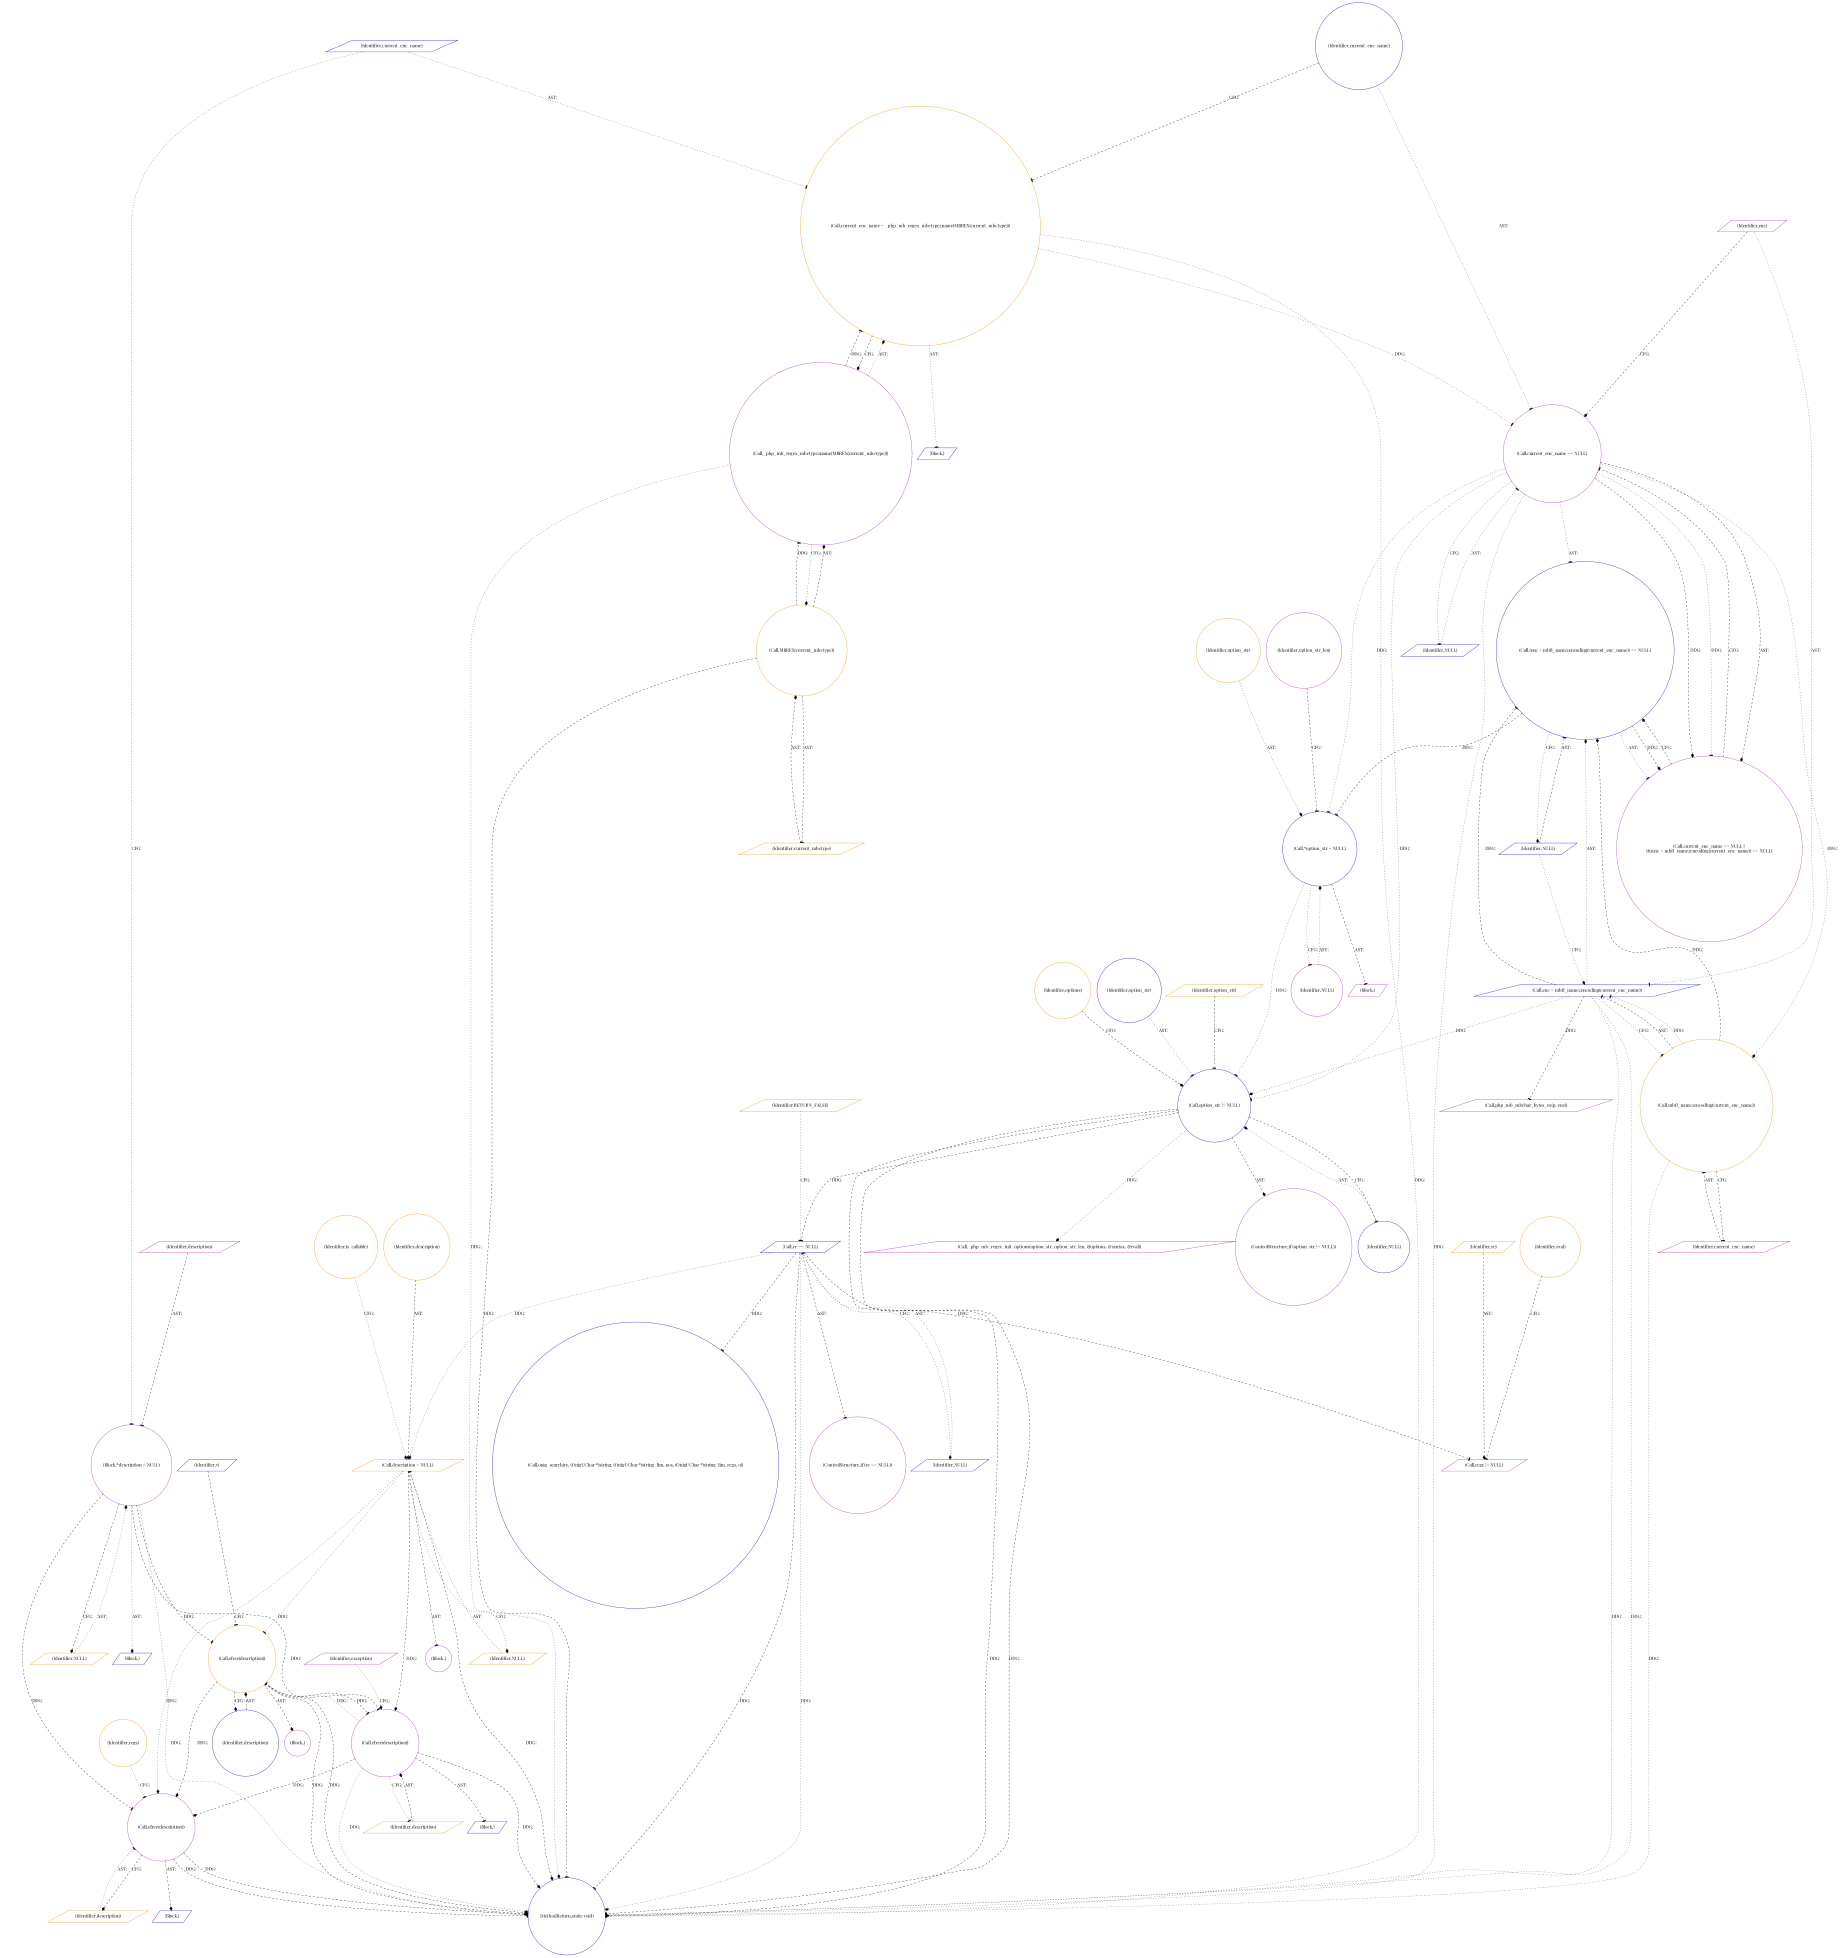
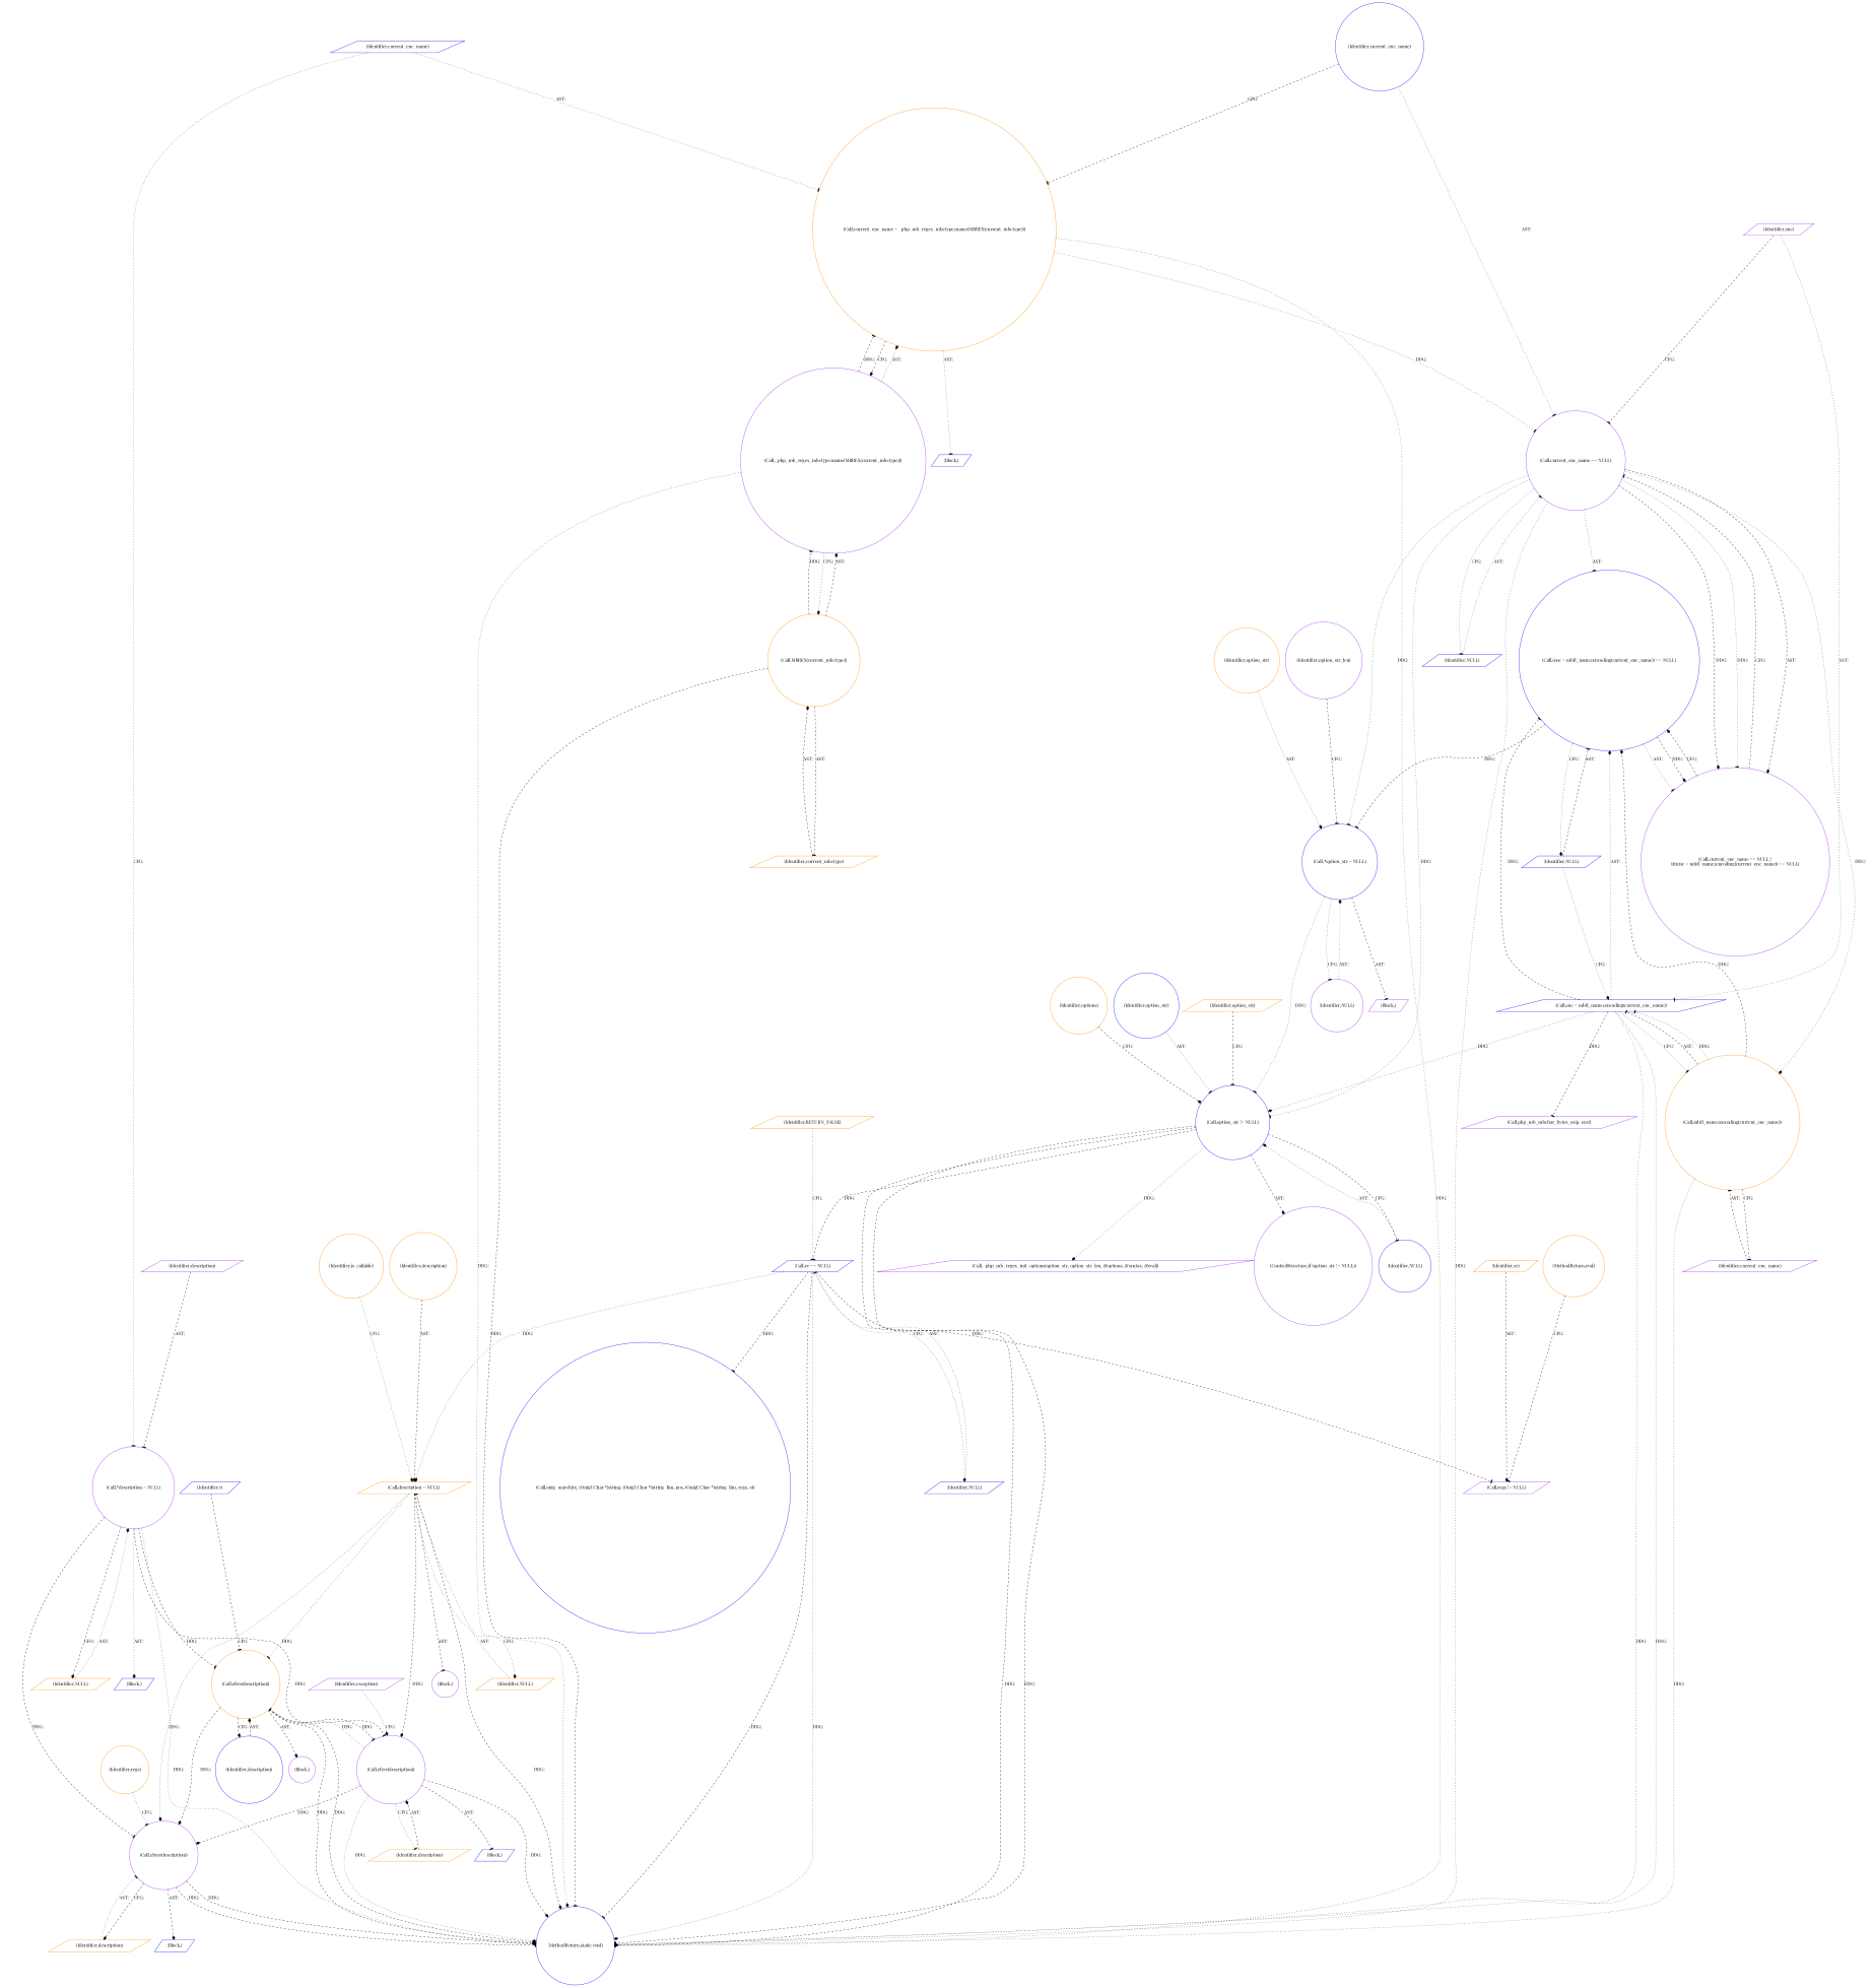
  digraph {
    fontname="Playfair Display"
    node [color=purple fontname="Playfair Display" shape=circle]
    edge [arrowhead=tee fontname="Playfair Display" style=dashed]
    n1 [color=darkorange label="(Call,efree(description))"]
    n2 [label="(Call,efree(description))"]
    n3 [label="(Call,efree(description))"]
    n4 [label="(Block,)"]
    n5 [color=blue label="(Identifier,description)"]
    n6 [color=blue label="(MethodReturn,static void)"]
    n7 [color=darkorange label="(Identifier,description)" shape=parallelogram]
    n8 [color=blue label="(Block,)" shape=parallelogram]
    n9 [color=darkorange label="(Identifier,description)" shape=parallelogram]
    n10 [color=blue label="(Block,)" shape=parallelogram]
-   n11 [label="(Block,*description = NULL)"]
+   n11 [label="(Call,*description = NULL)"]
    n12 [color=darkorange label="(Identifier,NULL)" shape=parallelogram]
    n13 [color=blue label="(Block,)" shape=parallelogram]
    n14 [color=darkorange label="(Call,description = NULL)" shape=parallelogram]
    n15 [color=darkorange label="(Identifier,NULL)" shape=parallelogram]
    n16 [label="(Block,)"]
    n17 [color=blue label="(Call,re == NULL)" shape=parallelogram]
-   n18 [label="(ControlStructure,if (re == NULL))"]
    n19 [color=blue label="(Identifier,NULL)" shape=parallelogram]
    n20 [color=blue label="(Call,onig_search(re, (OnigUChar *)string, (OnigUChar *)string_lim, pos, (OnigUChar *)string_lim, regs, 0))"]
    n21 [label="(Call,regs != NULL)" shape=parallelogram]
    n22 [color=blue label="(Call,option_str != NULL)"]
    n23 [label="(Call,_php_mb_regex_init_options(option_str, option_str_len, &options, &syntax, &eval))" shape=parallelogram]
    n24 [label="(ControlStructure,if (option_str != NULL))"]
    n25 [color=blue label="(Identifier,NULL)"]
    n26 [color=blue label="(Call,*option_str = NULL)"]
    n27 [label="(Block,)" shape=parallelogram]
    n28 [label="(Identifier,NULL)"]
    n29 [label="(Call,current_enc_name == NULL)"]
    n30 [color=blue label="(Call,(enc = mbfl_name2encoding(current_enc_name)) == NULL)"]
    n31 [color=darkorange label="(Call,mbfl_name2encoding(current_enc_name))"]
    n32 [label="(Call,current_enc_name == NULL ||\n\t\t\t(enc = mbfl_name2encoding(current_enc_name)) == NULL)"]
    n33 [color=blue label="(Identifier,NULL)" shape=parallelogram]
    n34 [color=blue label="(Identifier,NULL)" shape=parallelogram]
    n35 [color=blue label="(Call,enc = mbfl_name2encoding(current_enc_name))" shape=parallelogram]
    n36 [label="(Identifier,current_enc_name)" shape=parallelogram]
    n37 [color=darkorange label="(Call,current_enc_name = _php_mb_regex_mbctype2name(MBREX(current_mbctype)))"]
    n38 [label="(Call,_php_mb_regex_mbctype2name(MBREX(current_mbctype)))"]
    n39 [color=blue label="(Block,)" shape=parallelogram]
    n40 [color=darkorange label="(Call,MBREX(current_mbctype))"]
    n41 [color=darkorange label="(Identifier,current_mbctype)" shape=parallelogram]
    n42 [label="(Call,php_mb_mbchar_bytes_ex(p, enc))" shape=parallelogram]
    n43 [color=darkorange label="(Identifier,re)" shape=parallelogram]
    n44 [label="(Identifier,exception)" shape=parallelogram]
    n45 [color=blue label="(Identifier,current_enc_name)" shape=parallelogram]
    n46 [color=blue label="(Identifier,v)" shape=parallelogram]
    n47 [color=darkorange label="(Identifier,regs)"]
-   n48 [color=darkorange label="(Identifier,eval)"]
+   n48 [color=darkorange label="(MethodReturn,eval)"]
    n49 [color=darkorange label="(Identifier,options)"]
    n50 [color=darkorange label="(Identifier,RETURN_FALSE)" shape=parallelogram]
    n51 [label="(Identifier,option_str_len)"]
    n52 [color=blue label="(Identifier,option_str)"]
    n53 [color=darkorange label="(Identifier,is_callable)"]
    n54 [color=darkorange label="(Identifier,option_str)" shape=parallelogram]
    n55 [label="(Identifier,description)" shape=parallelogram]
    n56 [color=blue label="(Identifier,current_enc_name)"]
    n57 [color=darkorange label="(Identifier,description)"]
    n58 [color=darkorange label="(Identifier,option_str)"]
    n59 [label="(Identifier,enc)" shape=parallelogram]
    n1 -> n2 [label="DDG: "]
    n1 -> n3 [arrowhead=diamond label="DDG: "]
    n1 -> n4 [arrowhead=diamond label="AST: "]
    n1 -> n5 [arrowhead=diamond label="CFG: "]
    n1 -> n6 [arrowhead=diamond label="DDG: "]
    n1 -> n6 [arrowhead=diamond label="DDG: "]
    n2 -> n1 [label="DDG: " style=dotted]
    n2 -> n3 [arrowhead=diamond label="DDG: "]
    n2 -> n6 [arrowhead=diamond label="DDG: " style=dotted]
    n2 -> n6 [arrowhead=diamond label="DDG: "]
    n2 -> n7 [label="CFG: " style=dotted]
    n2 -> n8 [label="AST: "]
    n3 -> n6 [label="DDG: "]
    n3 -> n6 [arrowhead=diamond label="DDG: "]
    n3 -> n9 [arrowhead=diamond label="CFG: "]
    n3 -> n10 [arrowhead=diamond label="AST: "]
    n5 -> n1 [arrowhead=diamond label="AST: "]
    n7 -> n2 [arrowhead=diamond label="AST: "]
    n9 -> n3 [label="AST: " style=dotted]
    n11 -> n1 [label="DDG: "]
    n11 -> n2 [label="DDG: "]
    n11 -> n3 [label="DDG: "]
    n11 -> n6 [label="DDG: " style=dotted]
    n11 -> n12 [arrowhead=diamond label="CFG: "]
    n11 -> n13 [arrowhead=diamond label="AST: " style=dotted]
    n12 -> n11 [arrowhead=diamond label="AST: " style=dotted]
    n14 -> n1 [label="DDG: " style=dotted]
    n14 -> n2 [arrowhead=diamond label="DDG: "]
    n14 -> n3 [arrowhead=diamond label="DDG: " style=dotted]
    n14 -> n6 [arrowhead=diamond label="DDG: "]
    n14 -> n15 [arrowhead=diamond label="CFG: " style=dotted]
    n14 -> n16 [label="AST: "]
    n15 -> n14 [label="AST: " style=dotted]
    n17 -> n6 [label="DDG: "]
    n17 -> n6 [arrowhead=diamond label="DDG: " style=dotted]
    n17 -> n14 [arrowhead=diamond label="DDG: " style=dotted]
-   n17 -> n18 [label="AST: "]
    n17 -> n19 [arrowhead=diamond label="CFG: " style=dotted]
    n17 -> n20 [label="DDG: "]
    n17 -> n21 [label="DDG: "]
    n19 -> n17 [label="AST: " style=dotted]
    n22 -> n6 [label="DDG: "]
    n22 -> n6 [label="DDG: "]
    n22 -> n17 [label="DDG: "]
    n22 -> n23 [arrowhead=diamond label="DDG: " style=dotted]
    n22 -> n24 [arrowhead=diamond label="AST: "]
    n22 -> n25 [label="CFG: "]
    n25 -> n22 [arrowhead=diamond label="AST: " style=dotted]
    n26 -> n22 [label="DDG: " style=dotted]
    n26 -> n27 [label="AST: "]
    n26 -> n28 [label="CFG: " style=dotted]
    n28 -> n26 [arrowhead=diamond label="AST: " style=dotted]
    n29 -> n6 [label="DDG: " style=dotted]
    n29 -> n22 [label="DDG: " style=dotted]
    n29 -> n26 [label="DDG: " style=dotted]
    n29 -> n30 [label="AST: " style=dotted]
    n29 -> n31 [arrowhead=diamond label="DDG: " style=dotted]
    n29 -> n32 [arrowhead=diamond label="AST: "]
    n29 -> n32 [arrowhead=diamond label="DDG: "]
    n29 -> n32 [label="DDG: " style=dotted]
    n29 -> n33 [label="CFG: " style=dotted]
    n30 -> n26 [label="DDG: "]
    n30 -> n32 [label="AST: " style=dotted]
    n30 -> n32 [arrowhead=diamond label="DDG: "]
    n30 -> n34 [arrowhead=diamond label="CFG: " style=dotted]
    n31 -> n6 [arrowhead=diamond label="DDG: " style=dotted]
    n31 -> n30 [arrowhead=diamond label="DDG: "]
    n31 -> n35 [label="AST: "]
    n31 -> n35 [label="DDG: " style=dotted]
    n31 -> n36 [label="CFG: "]
    n32 -> n29 [label="CFG: "]
    n32 -> n30 [arrowhead=diamond label="CFG: "]
    n33 -> n29 [label="AST: " style=dotted]
    n34 -> n30 [label="AST: "]
    n34 -> n35 [arrowhead=diamond label="CFG: " style=dotted]
    n35 -> n6 [label="DDG: " style=dotted]
    n35 -> n6 [label="DDG: " style=dotted]
    n35 -> n22 [arrowhead=diamond label="DDG: " style=dotted]
    n35 -> n30 [arrowhead=diamond label="AST: " style=dotted]
    n35 -> n30 [label="DDG: "]
    n35 -> n31 [label="CFG: " style=dotted]
    n35 -> n42 [label="DDG: "]
    n36 -> n31 [label="AST: "]
    n37 -> n6 [label="DDG: " style=dotted]
    n37 -> n29 [label="DDG: " style=dotted]
    n37 -> n38 [arrowhead=diamond label="CFG: "]
    n37 -> n39 [label="AST: " style=dotted]
    n38 -> n6 [arrowhead=diamond label="DDG: " style=dotted]
    n38 -> n37 [arrowhead=diamond label="AST: " style=dotted]
    n38 -> n37 [label="DDG: "]
    n38 -> n40 [arrowhead=diamond label="CFG: " style=dotted]
    n40 -> n6 [label="DDG: "]
    n40 -> n38 [arrowhead=diamond label="AST: "]
    n40 -> n38 [label="DDG: "]
    n40 -> n41 [label="AST: "]
    n41 -> n40 [arrowhead=diamond label="AST: "]
    n43 -> n21 [arrowhead=diamond label="AST: "]
    n44 -> n2 [arrowhead=diamond label="CFG: " style=dotted]
    n45 -> n11 [label="CFG: " style=dotted]
    n45 -> n37 [label="AST: " style=dotted]
    n46 -> n1 [label="CFG: "]
    n47 -> n3 [label="CFG: " style=dotted]
    n48 -> n21 [label="CFG: "]
    n49 -> n22 [arrowhead=diamond label="CFG: "]
    n50 -> n17 [label="CFG: " style=dotted]
    n51 -> n26 [label="CFG: "]
    n52 -> n22 [label="AST: " style=dotted]
    n53 -> n14 [arrowhead=diamond label="CFG: " style=dotted]
    n54 -> n22 [label="CFG: "]
    n55 -> n11 [label="AST: "]
    n56 -> n29 [label="AST: " style=dotted]
    n56 -> n37 [label="CFG: "]
    n57 -> n14 [arrowhead=diamond label="AST: "]
    n58 -> n26 [arrowhead=diamond label="AST: " style=dotted]
-   n59 -> n29 [arrowhead=diamond label="CFG: "]
+   n59 -> n29 [label="CFG: "]
    n59 -> n35 [label="AST: " style=dotted]
  }
